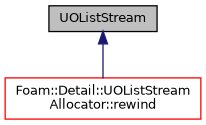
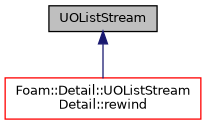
  digraph {
    rankdir=TB
    node [fontname=Helvetica fontsize=10 shape=record]
    n1 [color=black fillcolor=grey75 fontcolor=black height=0.2 label=UOListStream style=filled width=0.4]
-   n2 [color=red height=0.2 label="Foam::Detail::UOListStream\lAllocator::rewind" width=0.4]
+   n2 [color=red height=0.2 label="Foam::Detail::UOListStream\lDetail::rewind" width=0.4]
    n1 -> n2 [color=midnightblue dir=back fontname=Helvetica fontsize=10 labelfontname=Helvetica labelfontsize=10 style=solid]
  }
